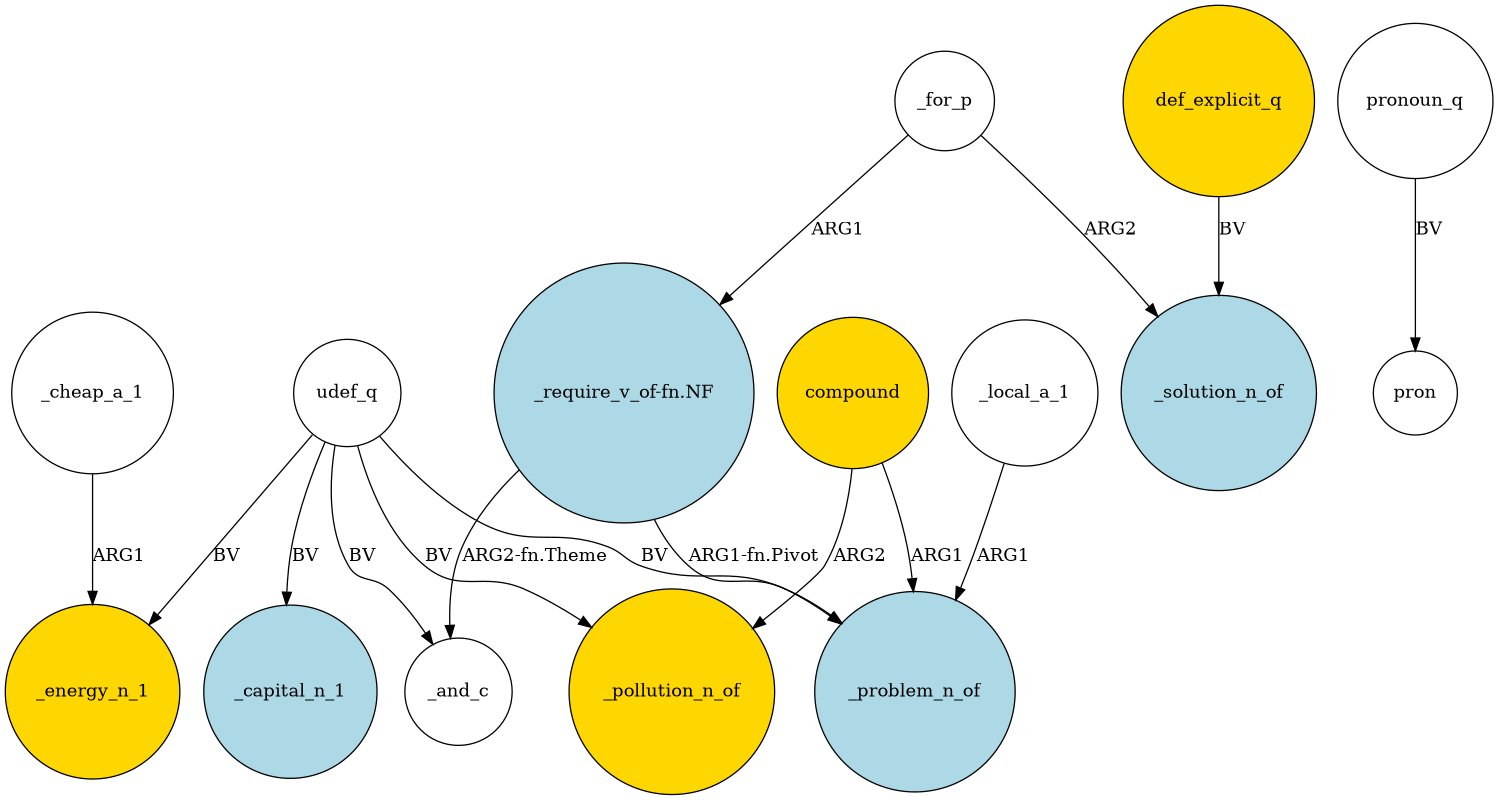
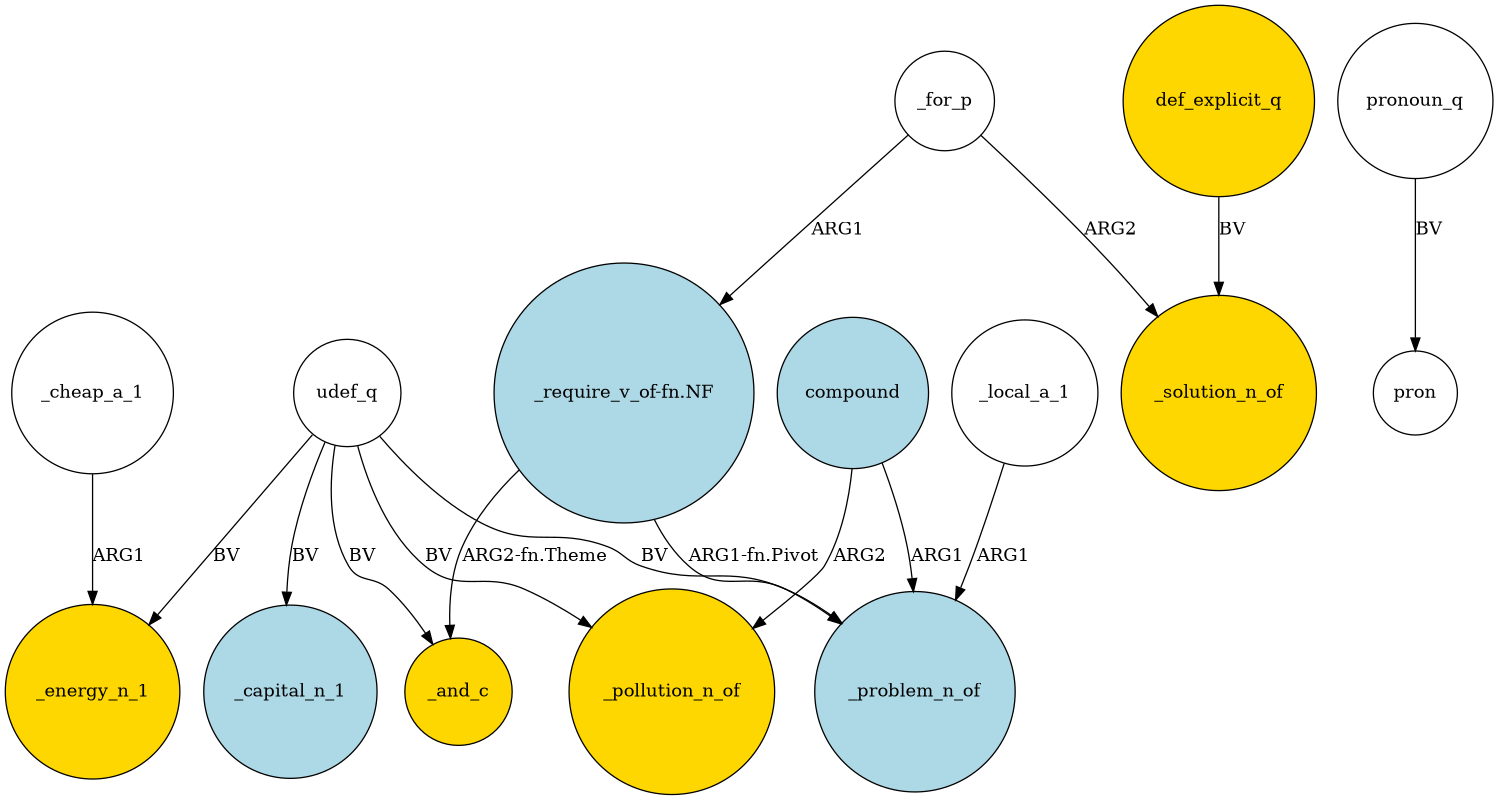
  digraph {
    node [fillcolor=white shape=circle style=filled]
    _energy_n_1 [fillcolor=gold]
    udef_q
    _problem_n_of [fillcolor=lightblue]
    _pollution_n_of [fillcolor=gold]
-   _and_c
+   _and_c [fillcolor=gold]
    _capital_n_1 [fillcolor=lightblue]
    "_require_v_of-fn.NF" [fillcolor=lightblue]
-   compound [fillcolor=gold]
-   _solution_n_of [fillcolor=lightblue]
+   compound [fillcolor=lightblue]
+   _solution_n_of [fillcolor=gold]
    _local_a_1
    _cheap_a_1
    _for_p
    def_explicit_q [fillcolor=gold]
    pronoun_q
    pron
    udef_q -> _energy_n_1 [label=BV]
    udef_q -> _problem_n_of [label=BV]
    udef_q -> _pollution_n_of [label=BV]
    udef_q -> _and_c [label=BV]
    udef_q -> _capital_n_1 [label=BV]
    "_require_v_of-fn.NF" -> _problem_n_of [label="ARG1-fn.Pivot"]
    "_require_v_of-fn.NF" -> _and_c [label="ARG2-fn.Theme"]
    compound -> _problem_n_of [label=ARG1]
    compound -> _pollution_n_of [label=ARG2]
    _local_a_1 -> _problem_n_of [label=ARG1]
    _cheap_a_1 -> _energy_n_1 [label=ARG1]
    _for_p -> "_require_v_of-fn.NF" [label=ARG1]
    _for_p -> _solution_n_of [label=ARG2]
    def_explicit_q -> _solution_n_of [label=BV]
    pronoun_q -> pron [label=BV]
  }
